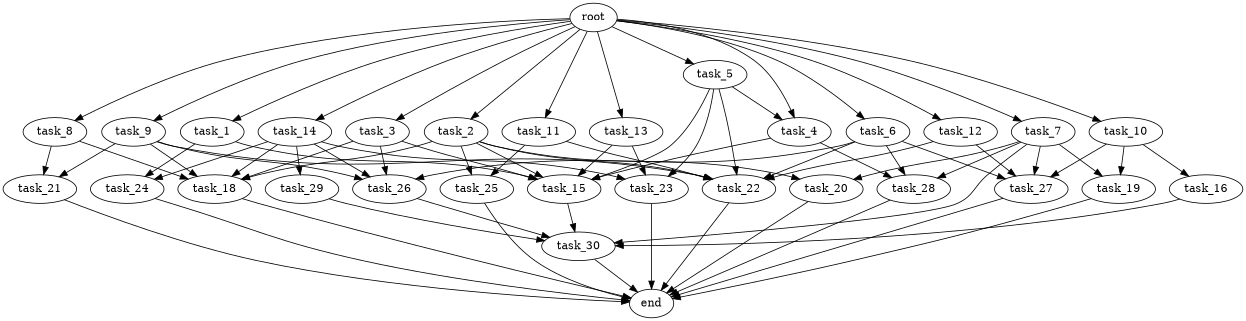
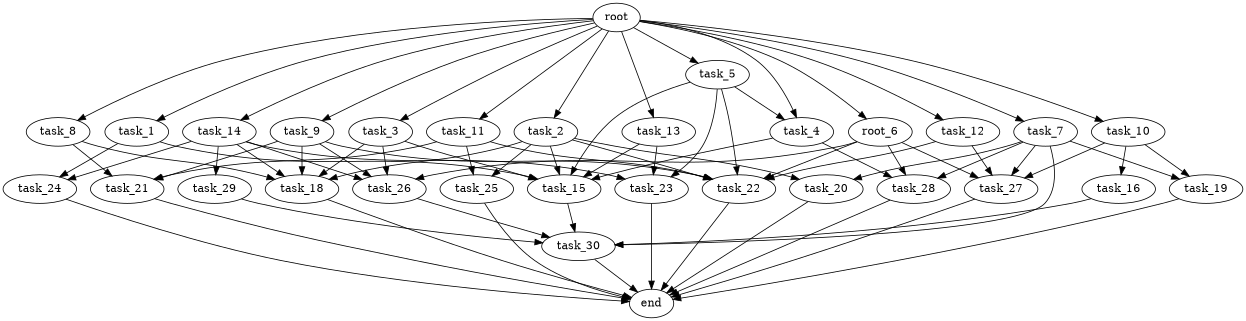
  digraph {
    root
    task_1
    task_2
    task_3
    task_4
    task_5
-   task_6
+   task_6 [label=root_6]
    task_7
    task_8
    task_9
    task_10
    task_11
    task_12
    task_13
    task_14
    task_15
    task_24
    task_18
    task_20
    task_22
    task_25
    task_26
    task_28
    task_23
    task_27
    task_19
    task_30
    task_21
    task_16
    task_29
    end
    root -> task_1
    root -> task_2
    root -> task_3
    root -> task_4
    root -> task_5
    root -> task_6
    root -> task_7
    root -> task_8
    root -> task_9
    root -> task_10
    root -> task_11
    root -> task_12
    root -> task_13
    root -> task_14
    task_1 -> task_15
    task_1 -> task_24
    task_2 -> task_15
    task_2 -> task_18
    task_2 -> task_20
    task_2 -> task_22
    task_2 -> task_25
    task_3 -> task_15
    task_3 -> task_18
    task_3 -> task_26
    task_4 -> task_15
    task_4 -> task_28
    task_5 -> task_4
    task_5 -> task_15
    task_5 -> task_22
    task_5 -> task_23
    task_6 -> task_22
    task_6 -> task_26
    task_6 -> task_28
    task_6 -> task_27
    task_7 -> task_20
    task_7 -> task_28
    task_7 -> task_27
    task_7 -> task_19
    task_7 -> task_30
    task_8 -> task_18
    task_8 -> task_21
    task_9 -> task_18
    task_9 -> task_22
    task_9 -> task_26
    task_9 -> task_21
    task_10 -> task_27
    task_10 -> task_19
    task_10 -> task_16
    task_11 -> task_22
    task_11 -> task_25
+   task_11 -> task_21
    task_12 -> task_22
    task_12 -> task_27
    task_13 -> task_15
    task_13 -> task_23
    task_14 -> task_24
    task_14 -> task_18
    task_14 -> task_26
    task_14 -> task_23
    task_14 -> task_29
    task_15 -> task_30
    task_24 -> end
    task_18 -> end
    task_20 -> end
    task_22 -> end
    task_25 -> end
    task_26 -> task_30
    task_28 -> end
    task_23 -> end
    task_27 -> end
    task_19 -> end
    task_30 -> end
    task_21 -> end
    task_16 -> task_30
    task_29 -> task_30
  }
